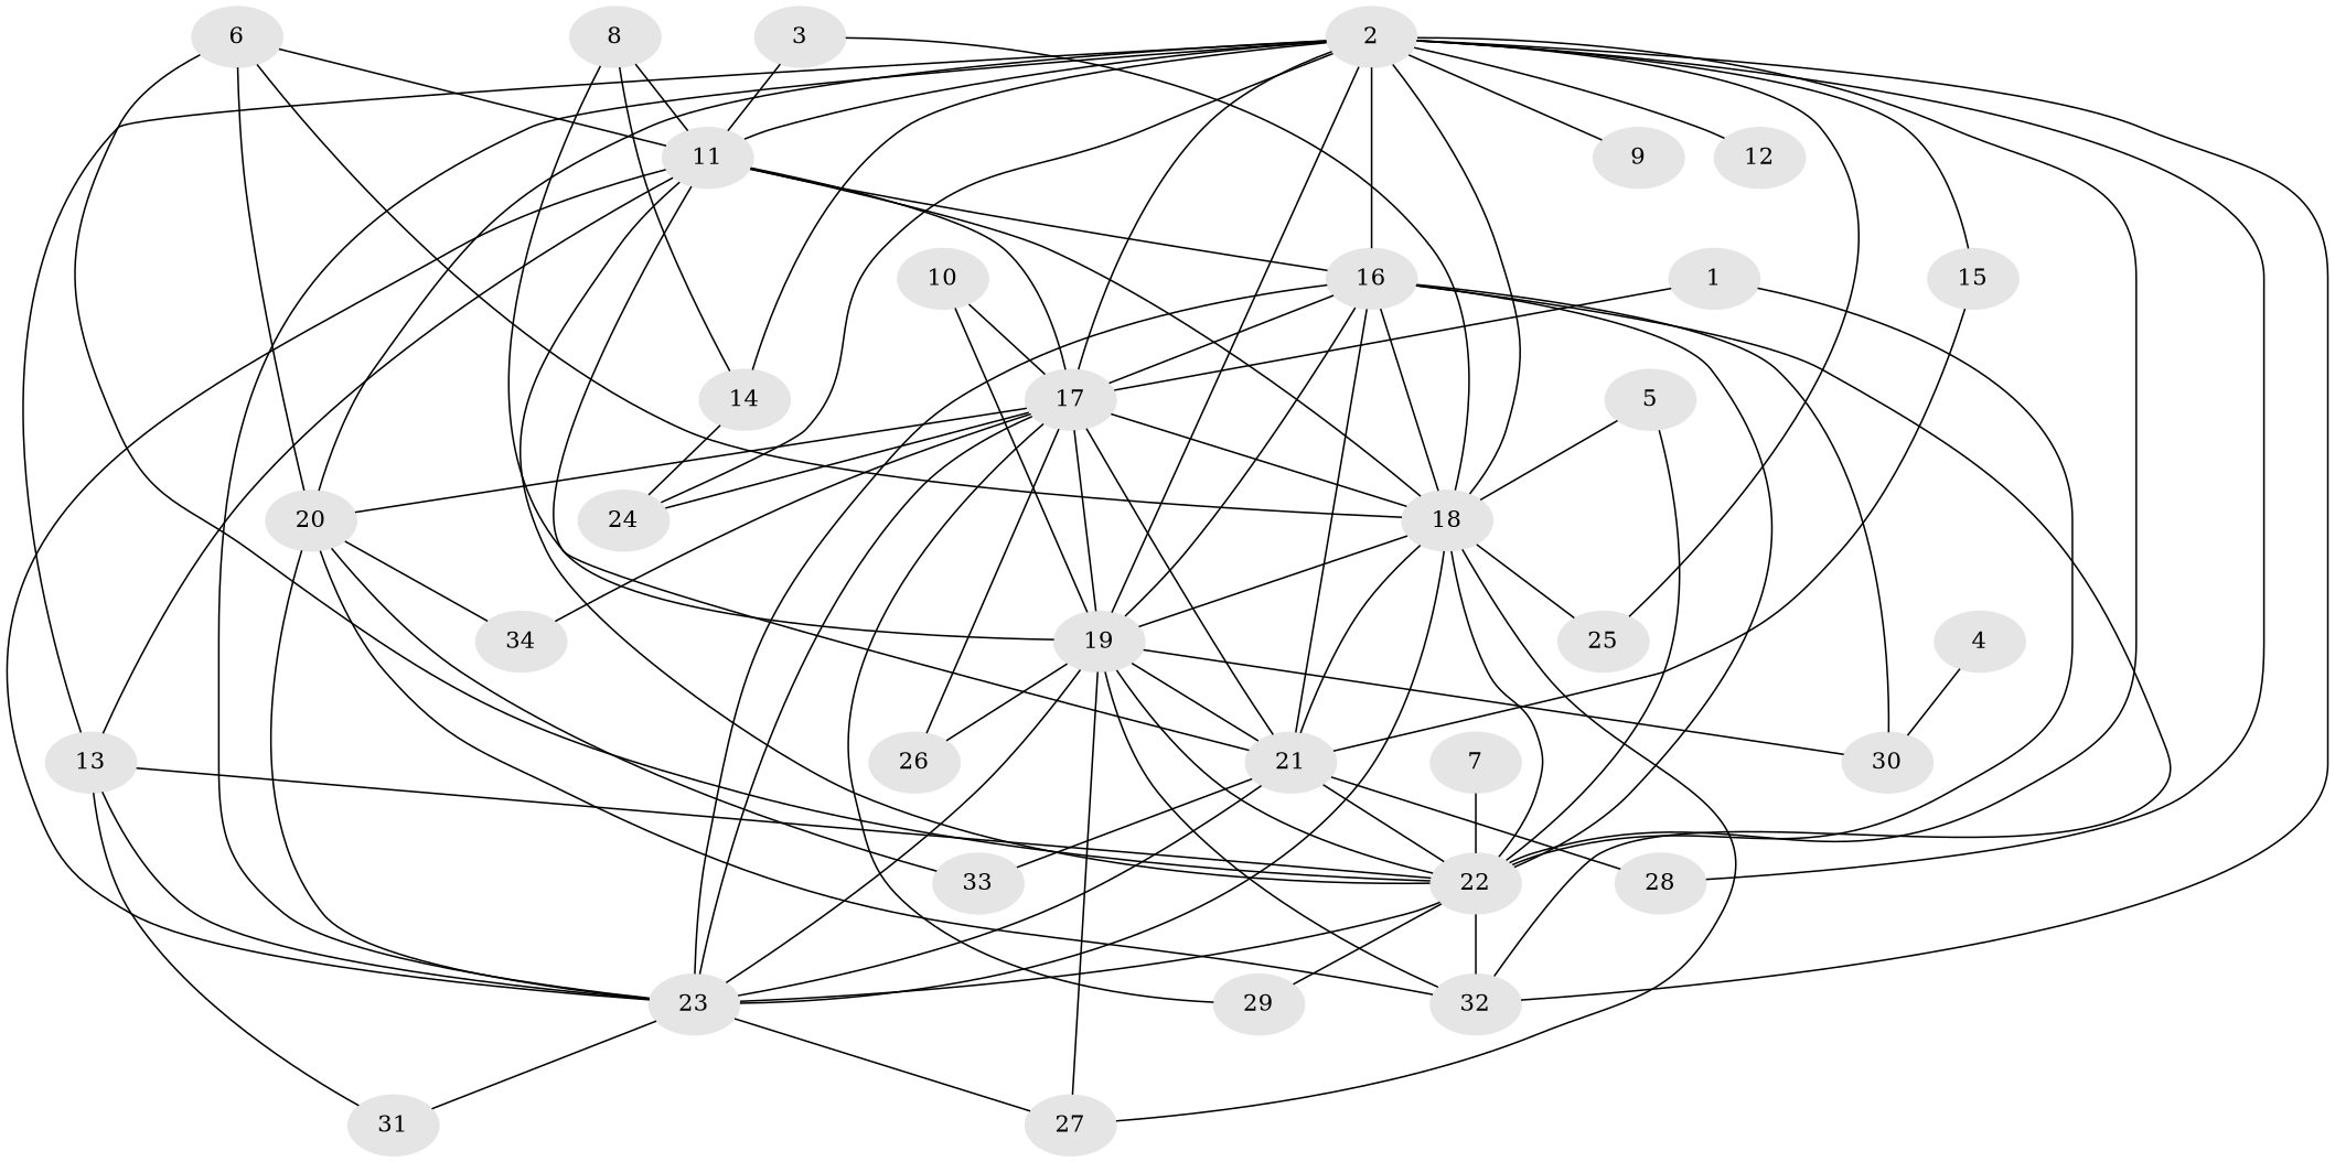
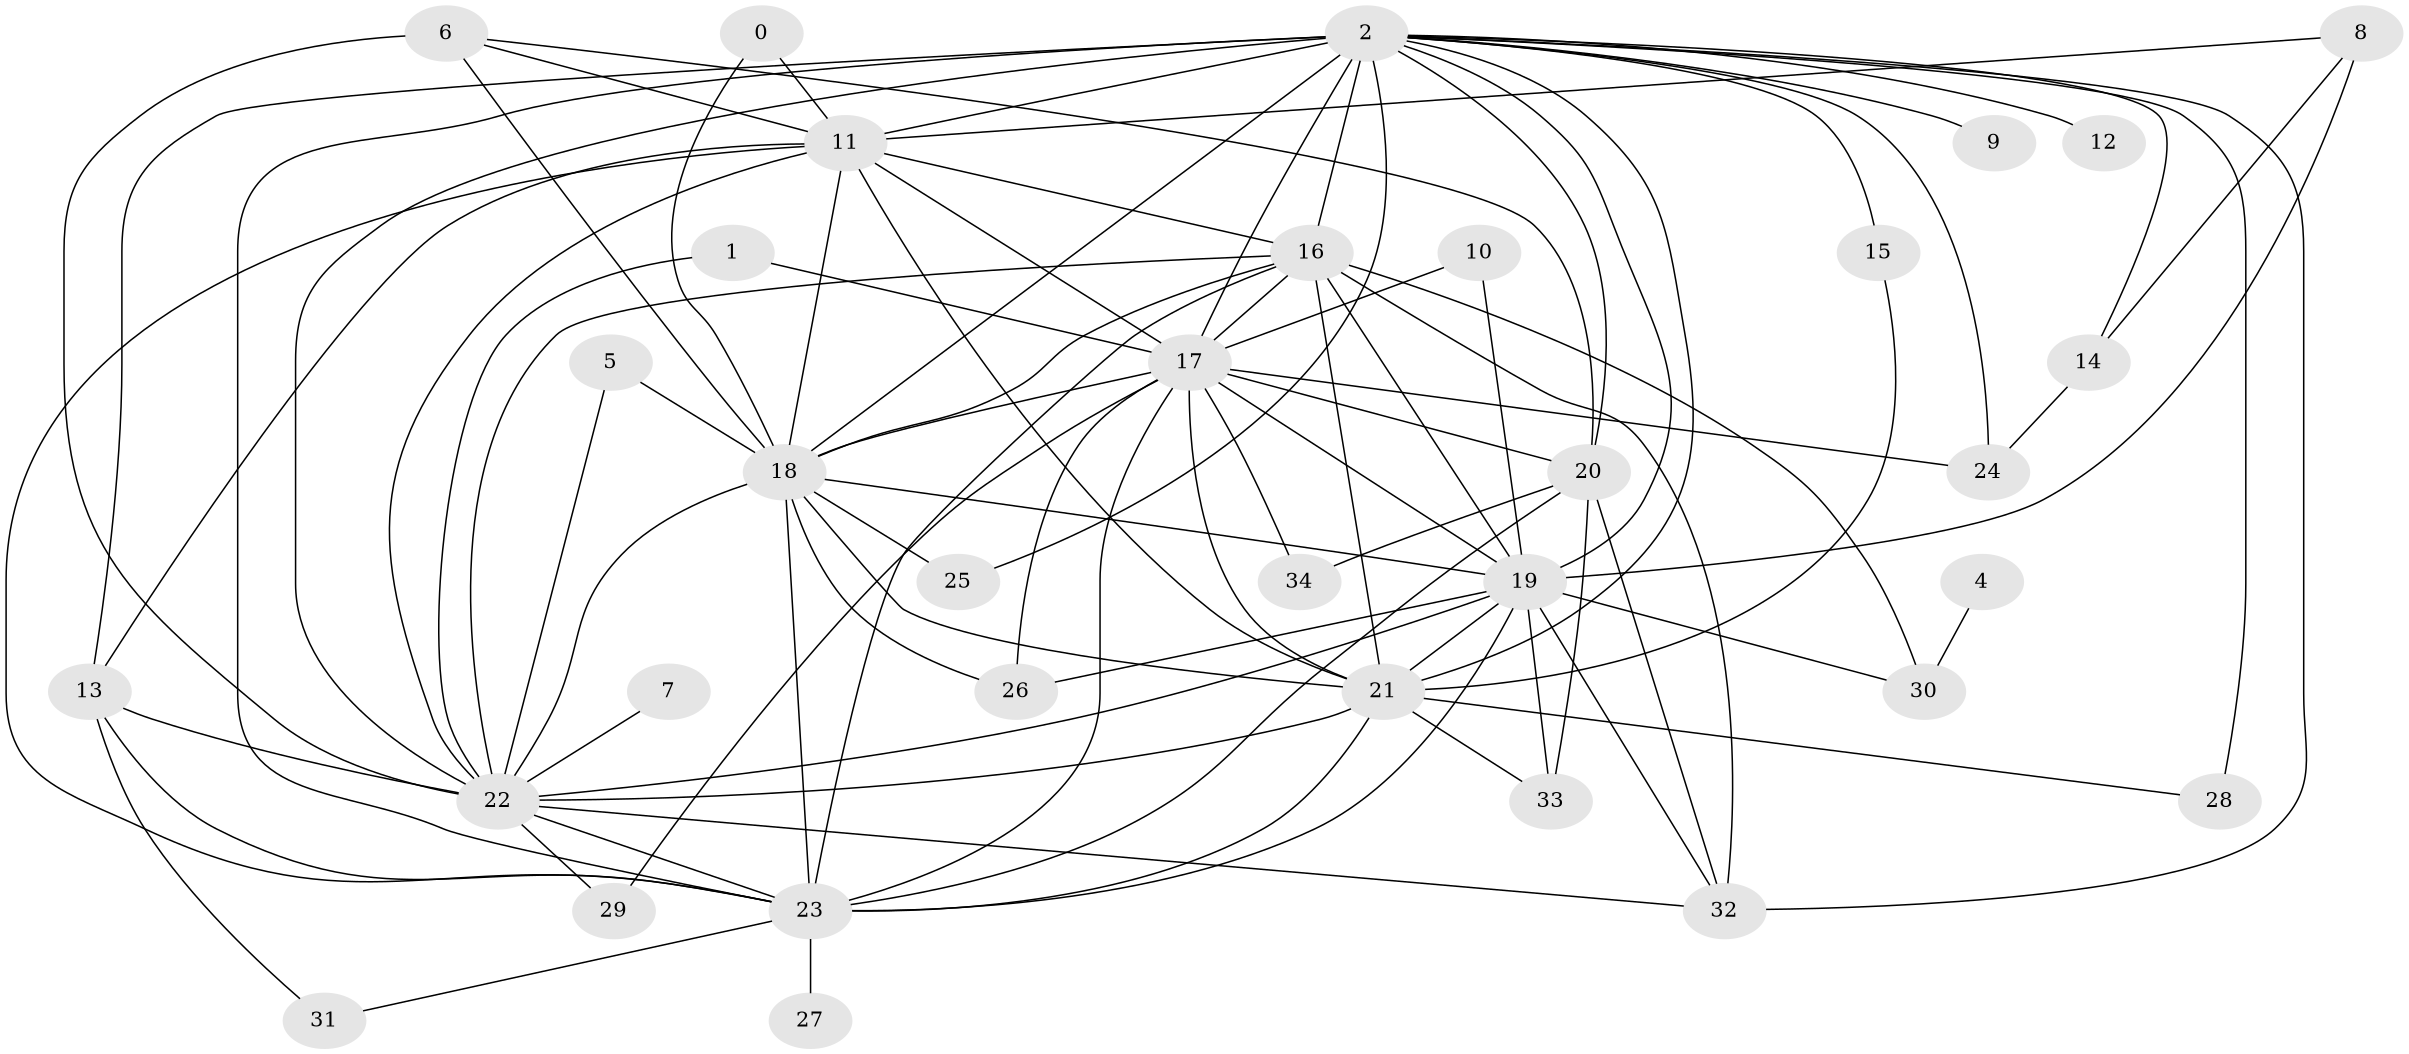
  graph {
    node [color=gray90 style=filled]
    edge [weight=1.0]
    1
    17
    22
    18
    19
    20
    21
    23
    24
    26
    29
    34
    32
    2
    9
    11
    12
    13
    14
    15
    16
    25
    28
    31
    30
    27
    33
-   3
+   3 [label=0]
    4
    5
    6
    7
    8
    10
    1 -- 17
    1 -- 22
    17 -- 18 [weight=2.0]
    17 -- 19
    17 -- 20
    17 -- 21 [weight=2.0]
    17 -- 23 [weight=2.0]
    17 -- 24
    17 -- 26
    17 -- 29
    17 -- 34
    22 -- 23
    22 -- 29
    22 -- 32 [weight=2.0]
    18 -- 22
    18 -- 19
    18 -- 21
    18 -- 23 [weight=2.0]
-   18 -- 27
+   18 -- 26
    18 -- 25
    19 -- 22
    19 -- 21
    19 -- 23 [weight=2.0]
    19 -- 26
    19 -- 32
    19 -- 30
-   19 -- 27
+   19 -- 33
    20 -- 23
    20 -- 34
    20 -- 32 [weight=2.0]
    20 -- 33
    21 -- 22
    21 -- 23
    21 -- 28
    21 -- 33
    23 -- 31
    23 -- 27
    2 -- 17 [weight=3.0]
    2 -- 22 [weight=3.0]
    2 -- 18 [weight=4.0]
    2 -- 19 [weight=3.0]
    2 -- 20
+   2 -- 21 [weight=3.0]
    2 -- 23 [weight=2.0]
    2 -- 24 [weight=2.0]
    2 -- 32
    2 -- 9
    2 -- 11 [weight=2.0]
    2 -- 12 [weight=2.0]
    2 -- 13
    2 -- 14
    2 -- 15
    2 -- 16 [weight=3.0]
    2 -- 25
    2 -- 28 [weight=2.0]
    11 -- 17
    11 -- 22
    11 -- 18
    11 -- 21
    11 -- 23
    11 -- 13
    11 -- 16
    13 -- 22
    13 -- 23
    13 -- 31
    14 -- 24 [weight=2.0]
    15 -- 21
    16 -- 17
    16 -- 22 [weight=2.0]
    16 -- 18
    16 -- 19 [weight=2.0]
    16 -- 21
    16 -- 23
    16 -- 32
    16 -- 30 [weight=2.0]
    3 -- 18
    3 -- 11
    4 -- 30
    5 -- 22
    5 -- 18
    6 -- 22
    6 -- 18
    6 -- 20
    6 -- 11
    7 -- 22
    8 -- 19
    8 -- 11
    8 -- 14
    10 -- 17
    10 -- 19
  }
